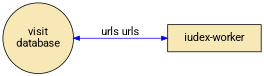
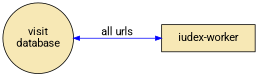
  digraph {
    rankdir=RL
    fontname=Roboto
    node [fillcolor="#f7e8b5" fontname=Roboto style=filled]
    n1 [label=<visit<br/>database> margin="0.05,0.05" shape=circle]
    "iudex-worker" [margin="0.30,0.1" shape=box]
-   "iudex-worker" -> n1 [arrowsize=0.8 dir=both fontname=Roboto label="urls urls" labeldistance=2.6 minlen=2 color=blue]
+   "iudex-worker" -> n1 [arrowsize=0.8 dir=both fontname=Roboto label="all urls" labeldistance=2.6 minlen=2 color=blue]
  }
